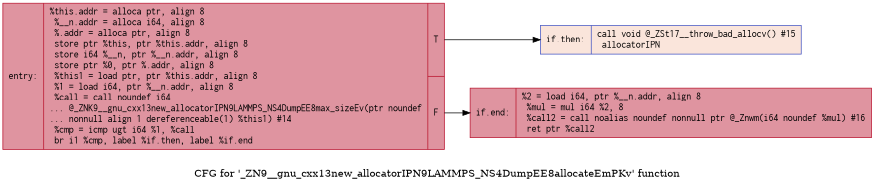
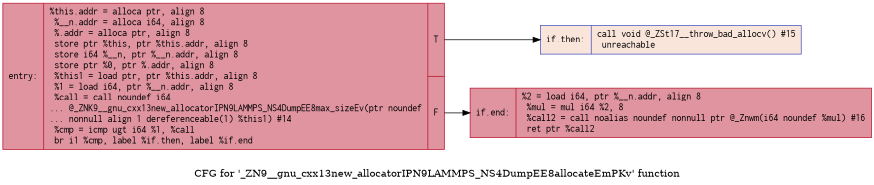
  digraph {
    label="CFG for '_ZN9__gnu_cxx13new_allocatorIPN9LAMMPS_NS4DumpEE8allocateEmPKv' function"
    rankdir=LR
    node [color="#b70d28ff" fillcolor="#b70d2870" fontname=Courier shape=record style=filled]
    n1 [label="{entry:\l|  %this.addr = alloca ptr, align 8\l  %__n.addr = alloca i64, align 8\l  %.addr = alloca ptr, align 8\l  store ptr %this, ptr %this.addr, align 8\l  store i64 %__n, ptr %__n.addr, align 8\l  store ptr %0, ptr %.addr, align 8\l  %this1 = load ptr, ptr %this.addr, align 8\l  %1 = load i64, ptr %__n.addr, align 8\l  %call = call noundef i64\l... @_ZNK9__gnu_cxx13new_allocatorIPN9LAMMPS_NS4DumpEE8max_sizeEv(ptr noundef\l... nonnull align 1 dereferenceable(1) %this1) #14\l  %cmp = icmp ugt i64 %1, %call\l  br i1 %cmp, label %if.then, label %if.end\l|{<s0>T|<s1>F}}"]
-   n2 [color="#3d50c3ff" fillcolor="#f4c5ad70" label="{if.then:\l|  call void @_ZSt17__throw_bad_allocv() #15\l  allocatorIPN\l}"]
+   n2 [color="#3d50c3ff" fillcolor="#f4c5ad70" label="{if.then:\l|  call void @_ZSt17__throw_bad_allocv() #15\l  unreachable\l}"]
    n3 [label="{if.end:\l|  %2 = load i64, ptr %__n.addr, align 8\l  %mul = mul i64 %2, 8\l  %call2 = call noalias noundef nonnull ptr @_Znwm(i64 noundef %mul) #16\l  ret ptr %call2\l}"]
    n1 -> n2 [tailport=s0]
    n1 -> n3 [tailport=s1]
  }
